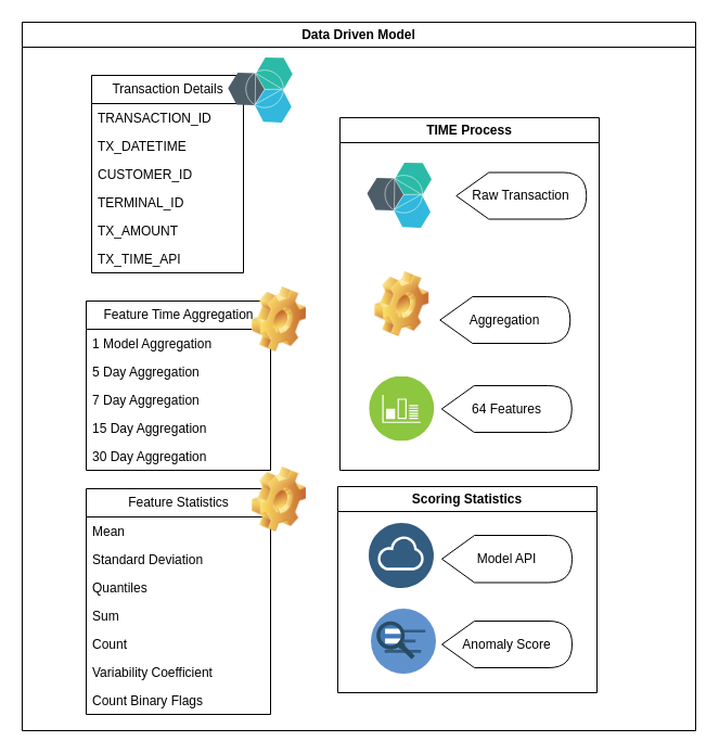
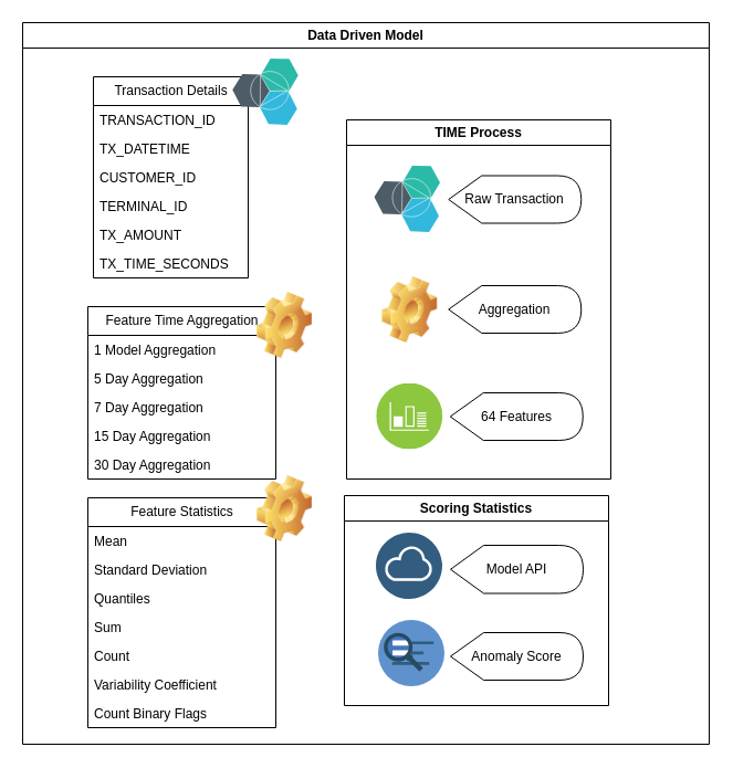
  <mxCell id="0" />
  <mxCell id="1" parent="0" />
  <mxCell id="2" value="Data Driven Model" style="swimlane;whiteSpace=wrap;html=1;" vertex="1" parent="1"><mxGeometry x="20" y="20" width="621" height="653" as="geometry" /></mxCell>
  <mxCell id="3" value="Feature Statistics" style="swimlane;fontStyle=0;childLayout=stackLayout;horizontal=1;startSize=26;fillColor=none;horizontalStack=0;resizeParent=1;resizeParentMax=0;resizeLast=0;collapsible=1;marginBottom=0;html=1;" vertex="1" parent="2"><mxGeometry x="59" y="430" width="170" height="208" as="geometry" /></mxCell>
  <mxCell id="4" value="Mean" style="text;strokeColor=none;fillColor=none;align=left;verticalAlign=top;spacingLeft=4;spacingRight=4;overflow=hidden;rotatable=0;points=[[0,0.5],[1,0.5]];portConstraint=eastwest;whiteSpace=wrap;html=1;" vertex="1" parent="3"><mxGeometry y="26" width="170" height="26" as="geometry" /></mxCell>
  <mxCell id="5" value="Standard Deviation" style="text;strokeColor=none;fillColor=none;align=left;verticalAlign=top;spacingLeft=4;spacingRight=4;overflow=hidden;rotatable=0;points=[[0,0.5],[1,0.5]];portConstraint=eastwest;whiteSpace=wrap;html=1;" vertex="1" parent="3"><mxGeometry y="52" width="170" height="26" as="geometry" /></mxCell>
  <mxCell id="6" value="Quantiles" style="text;strokeColor=none;fillColor=none;align=left;verticalAlign=top;spacingLeft=4;spacingRight=4;overflow=hidden;rotatable=0;points=[[0,0.5],[1,0.5]];portConstraint=eastwest;whiteSpace=wrap;html=1;" vertex="1" parent="3"><mxGeometry y="78" width="170" height="26" as="geometry" /></mxCell>
  <mxCell id="7" value="Sum" style="text;strokeColor=none;fillColor=none;align=left;verticalAlign=top;spacingLeft=4;spacingRight=4;overflow=hidden;rotatable=0;points=[[0,0.5],[1,0.5]];portConstraint=eastwest;whiteSpace=wrap;html=1;" vertex="1" parent="3"><mxGeometry y="104" width="170" height="26" as="geometry" /></mxCell>
  <mxCell id="8" value="Count" style="text;strokeColor=none;fillColor=none;align=left;verticalAlign=top;spacingLeft=4;spacingRight=4;overflow=hidden;rotatable=0;points=[[0,0.5],[1,0.5]];portConstraint=eastwest;whiteSpace=wrap;html=1;" vertex="1" parent="3"><mxGeometry y="130" width="170" height="26" as="geometry" /></mxCell>
  <mxCell id="9" value="Variability Coefficient" style="text;strokeColor=none;fillColor=none;align=left;verticalAlign=top;spacingLeft=4;spacingRight=4;overflow=hidden;rotatable=0;points=[[0,0.5],[1,0.5]];portConstraint=eastwest;whiteSpace=wrap;html=1;" vertex="1" parent="3"><mxGeometry y="156" width="170" height="26" as="geometry" /></mxCell>
  <mxCell id="10" value="Count Binary Flags&amp;nbsp;" style="text;strokeColor=none;fillColor=none;align=left;verticalAlign=top;spacingLeft=4;spacingRight=4;overflow=hidden;rotatable=0;points=[[0,0.5],[1,0.5]];portConstraint=eastwest;whiteSpace=wrap;html=1;" vertex="1" parent="3"><mxGeometry y="182" width="170" height="26" as="geometry" /></mxCell>
  <mxCell id="11" value="Transaction Details" style="swimlane;fontStyle=0;childLayout=stackLayout;horizontal=1;startSize=26;fillColor=none;horizontalStack=0;resizeParent=1;resizeParentMax=0;resizeLast=0;collapsible=1;marginBottom=0;html=1;" vertex="1" parent="2"><mxGeometry x="64" y="49" width="140" height="182" as="geometry" /></mxCell>
  <mxCell id="12" value="&lt;span style=&quot;background-color: initial;&quot;&gt;TRANSACTION_ID&lt;/span&gt;" style="text;strokeColor=none;fillColor=none;align=left;verticalAlign=top;spacingLeft=4;spacingRight=4;overflow=hidden;rotatable=0;points=[[0,0.5],[1,0.5]];portConstraint=eastwest;whiteSpace=wrap;html=1;" vertex="1" parent="11"><mxGeometry y="26" width="140" height="26" as="geometry" /></mxCell>
  <mxCell id="13" value="&lt;span style=&quot;background-color: initial;&quot;&gt;TX_DATETIME&lt;/span&gt;" style="text;strokeColor=none;fillColor=none;align=left;verticalAlign=top;spacingLeft=4;spacingRight=4;overflow=hidden;rotatable=0;points=[[0,0.5],[1,0.5]];portConstraint=eastwest;whiteSpace=wrap;html=1;" vertex="1" parent="11"><mxGeometry y="52" width="140" height="26" as="geometry" /></mxCell>
  <mxCell id="14" value="&lt;span style=&quot;background-color: initial;&quot;&gt;CUSTOMER_ID&lt;/span&gt;" style="text;strokeColor=none;fillColor=none;align=left;verticalAlign=top;spacingLeft=4;spacingRight=4;overflow=hidden;rotatable=0;points=[[0,0.5],[1,0.5]];portConstraint=eastwest;whiteSpace=wrap;html=1;" vertex="1" parent="11"><mxGeometry y="78" width="140" height="26" as="geometry" /></mxCell>
  <mxCell id="15" value="&lt;span style=&quot;background-color: initial;&quot;&gt;TERMINAL_ID&lt;/span&gt;" style="text;strokeColor=none;fillColor=none;align=left;verticalAlign=top;spacingLeft=4;spacingRight=4;overflow=hidden;rotatable=0;points=[[0,0.5],[1,0.5]];portConstraint=eastwest;whiteSpace=wrap;html=1;" vertex="1" parent="11"><mxGeometry y="104" width="140" height="26" as="geometry" /></mxCell>
  <mxCell id="16" value="&lt;span style=&quot;background-color: initial;&quot;&gt;TX_AMOUNT&lt;/span&gt;" style="text;strokeColor=none;fillColor=none;align=left;verticalAlign=top;spacingLeft=4;spacingRight=4;overflow=hidden;rotatable=0;points=[[0,0.5],[1,0.5]];portConstraint=eastwest;whiteSpace=wrap;html=1;" vertex="1" parent="11"><mxGeometry y="130" width="140" height="26" as="geometry" /></mxCell>
- <mxCell id="17" value="&lt;span style=&quot;background-color: initial;&quot;&gt;TX_TIME_API&lt;/span&gt;" style="text;strokeColor=none;fillColor=none;align=left;verticalAlign=top;spacingLeft=4;spacingRight=4;overflow=hidden;rotatable=0;points=[[0,0.5],[1,0.5]];portConstraint=eastwest;whiteSpace=wrap;html=1;" vertex="1" parent="11"><mxGeometry y="156" width="140" height="26" as="geometry" /></mxCell>
+ <mxCell id="17" value="&lt;span style=&quot;background-color: initial;&quot;&gt;TX_TIME_SECONDS&lt;/span&gt;" style="text;strokeColor=none;fillColor=none;align=left;verticalAlign=top;spacingLeft=4;spacingRight=4;overflow=hidden;rotatable=0;points=[[0,0.5],[1,0.5]];portConstraint=eastwest;whiteSpace=wrap;html=1;" vertex="1" parent="11"><mxGeometry y="156" width="140" height="26" as="geometry" /></mxCell>
  <mxCell id="18" value="" style="aspect=fixed;perimeter=ellipsePerimeter;html=1;align=center;shadow=0;dashed=0;fontColor=#4277BB;labelBackgroundColor=#ffffff;fontSize=12;spacingTop=3;image;image=img/lib/ibm/miscellaneous/microservices_application.svg;" vertex="1" parent="2"><mxGeometry x="190" y="33" width="60" height="60" as="geometry" /></mxCell>
  <mxCell id="19" value="Feature Time Aggregation" style="swimlane;fontStyle=0;childLayout=stackLayout;horizontal=1;startSize=26;fillColor=none;horizontalStack=0;resizeParent=1;resizeParentMax=0;resizeLast=0;collapsible=1;marginBottom=0;html=1;" vertex="1" parent="2"><mxGeometry x="59" y="257" width="170" height="156" as="geometry" /></mxCell>
  <mxCell id="20" value="1 Model Aggregation" style="text;strokeColor=none;fillColor=none;align=left;verticalAlign=top;spacingLeft=4;spacingRight=4;overflow=hidden;rotatable=0;points=[[0,0.5],[1,0.5]];portConstraint=eastwest;whiteSpace=wrap;html=1;" vertex="1" parent="19"><mxGeometry y="26" width="170" height="26" as="geometry" /></mxCell>
  <mxCell id="21" value="5 Day Aggregation" style="text;strokeColor=none;fillColor=none;align=left;verticalAlign=top;spacingLeft=4;spacingRight=4;overflow=hidden;rotatable=0;points=[[0,0.5],[1,0.5]];portConstraint=eastwest;whiteSpace=wrap;html=1;" vertex="1" parent="19"><mxGeometry y="52" width="170" height="26" as="geometry" /></mxCell>
  <mxCell id="22" value="7 Day Aggregation" style="text;strokeColor=none;fillColor=none;align=left;verticalAlign=top;spacingLeft=4;spacingRight=4;overflow=hidden;rotatable=0;points=[[0,0.5],[1,0.5]];portConstraint=eastwest;whiteSpace=wrap;html=1;" vertex="1" parent="19"><mxGeometry y="78" width="170" height="26" as="geometry" /></mxCell>
  <mxCell id="23" value="15 Day Aggregation" style="text;strokeColor=none;fillColor=none;align=left;verticalAlign=top;spacingLeft=4;spacingRight=4;overflow=hidden;rotatable=0;points=[[0,0.5],[1,0.5]];portConstraint=eastwest;whiteSpace=wrap;html=1;" vertex="1" parent="19"><mxGeometry y="104" width="170" height="26" as="geometry" /></mxCell>
  <mxCell id="24" value="30 Day Aggregation" style="text;strokeColor=none;fillColor=none;align=left;verticalAlign=top;spacingLeft=4;spacingRight=4;overflow=hidden;rotatable=0;points=[[0,0.5],[1,0.5]];portConstraint=eastwest;whiteSpace=wrap;html=1;" vertex="1" parent="19"><mxGeometry y="130" width="170" height="26" as="geometry" /></mxCell>
  <mxCell id="25" value="" style="shape=image;html=1;verticalLabelPosition=bottom;verticalAlign=top;imageAspect=0;image=img/clipart/Gear_128x128.png" vertex="1" parent="2"><mxGeometry x="212" y="244" width="50" height="60" as="geometry" /></mxCell>
  <mxCell id="26" value="" style="shape=image;html=1;verticalLabelPosition=bottom;verticalAlign=top;imageAspect=0;image=img/clipart/Gear_128x128.png" vertex="1" parent="2"><mxGeometry x="212" y="410" width="50" height="60" as="geometry" /></mxCell>
  <mxCell id="27" value="TIME Process" style="swimlane;whiteSpace=wrap;html=1;" vertex="1" parent="2"><mxGeometry x="293" y="88" width="239" height="325" as="geometry" /></mxCell>
  <mxCell id="28" value="" style="shape=image;html=1;verticalLabelPosition=bottom;verticalAlign=top;imageAspect=0;image=img/clipart/Gear_128x128.png" vertex="1" parent="27"><mxGeometry x="32.25" y="142" width="50" height="60" as="geometry" /></mxCell>
  <mxCell id="29" value="" style="aspect=fixed;perimeter=ellipsePerimeter;html=1;align=center;shadow=0;dashed=0;fontColor=#4277BB;labelBackgroundColor=#ffffff;fontSize=12;spacingTop=3;image;image=img/lib/ibm/infrastructure/monitoring_logging.svg;" vertex="1" parent="27"><mxGeometry x="27.25" y="238.5" width="60" height="60" as="geometry" /></mxCell>
- <mxCell id="30" value="Raw Transaction" style="shape=display;whiteSpace=wrap;html=1;" vertex="1" parent="27"><mxGeometry x="107.25" y="50.5" width="120" height="43" as="geometry" /></mxCell>
+ <mxCell id="30" value="Raw Transaction" style="shape=display;whiteSpace=wrap;html=1;" vertex="1" parent="27"><mxGeometry x="92.25" y="50.5" width="120" height="43" as="geometry" /></mxCell>
  <mxCell id="31" value="" style="aspect=fixed;perimeter=ellipsePerimeter;html=1;align=center;shadow=0;dashed=0;fontColor=#4277BB;labelBackgroundColor=#ffffff;fontSize=12;spacingTop=3;image;image=img/lib/ibm/miscellaneous/microservices_application.svg;" vertex="1" parent="27"><mxGeometry x="25.25" y="42" width="60" height="60" as="geometry" /></mxCell>
- <mxCell id="32" value="Aggregation" style="shape=display;whiteSpace=wrap;html=1;" vertex="1" parent="27"><mxGeometry x="92.25" y="165" width="120" height="43" as="geometry" /></mxCell>
+ <mxCell id="32" value="Aggregation" style="shape=display;whiteSpace=wrap;html=1;" vertex="1" parent="27"><mxGeometry x="92.25" y="150" width="120" height="43" as="geometry" /></mxCell>
  <mxCell id="33" value="64 Features" style="shape=display;whiteSpace=wrap;html=1;" vertex="1" parent="27"><mxGeometry x="93.75" y="247" width="120" height="43" as="geometry" /></mxCell>
  <mxCell id="34" value="Scoring Statistics" style="swimlane;whiteSpace=wrap;html=1;" vertex="1" parent="2"><mxGeometry x="291" y="428" width="239" height="190" as="geometry" /></mxCell>
  <mxCell id="35" value="" style="aspect=fixed;perimeter=ellipsePerimeter;html=1;align=center;shadow=0;dashed=0;fontColor=#4277BB;labelBackgroundColor=#ffffff;fontSize=12;spacingTop=3;image;image=img/lib/ibm/data/cloud.svg;" vertex="1" parent="34"><mxGeometry x="29" y="34" width="60" height="60" as="geometry" /></mxCell>
  <mxCell id="36" value="Model API" style="shape=display;whiteSpace=wrap;html=1;" vertex="1" parent="34"><mxGeometry x="96" y="45" width="120" height="43.5" as="geometry" /></mxCell>
  <mxCell id="37" value="" style="aspect=fixed;perimeter=ellipsePerimeter;html=1;align=center;shadow=0;dashed=0;fontColor=#4277BB;labelBackgroundColor=#ffffff;fontSize=12;spacingTop=3;image;image=img/lib/ibm/miscellaneous/retrieve_rank.svg;" vertex="1" parent="34"><mxGeometry x="31" y="113" width="60" height="60" as="geometry" /></mxCell>
  <mxCell id="38" value="Anomaly Score" style="shape=display;whiteSpace=wrap;html=1;" vertex="1" parent="34"><mxGeometry x="96" y="124" width="120" height="43" as="geometry" /></mxCell>
